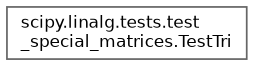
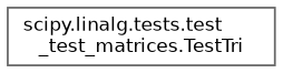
  digraph {
    rankdir=LR
-   n1 [color=grey40 fillcolor=white fontname=Helvetica fontsize=10 height=0.2 label="scipy.linalg.tests.test\l_special_matrices.TestTri" shape=box style=filled width=0.4]
+   n1 [color=grey40 fillcolor=white fontname=Helvetica fontsize=10 height=0.2 label="scipy.linalg.tests.test\l_test_matrices.TestTri" shape=box style=filled width=0.4]
  }
